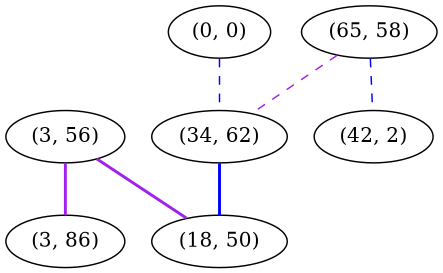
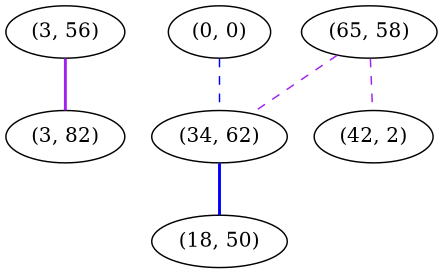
  graph {
    edge [color=purple style=bold weight=1]
    "(3, 56)"
-   "(3, 82)" [label="(3, 86)"]
+   "(3, 82)"
    "(18, 50)"
    "(0, 0)"
    "(34, 62)"
    "(65, 58)"
    "(42, 2)"
    "(3, 56)" -- "(3, 82)"
-   "(3, 56)" -- "(18, 50)"
    "(0, 0)" -- "(34, 62)" [color=blue style=dashed weight=4]
    "(34, 62)" -- "(18, 50)" [color=blue]
    "(65, 58)" -- "(34, 62)" [style=dashed]
-   "(65, 58)" -- "(42, 2)" [color=blue style=dashed]
+   "(65, 58)" -- "(42, 2)" [style=dashed]
  }
